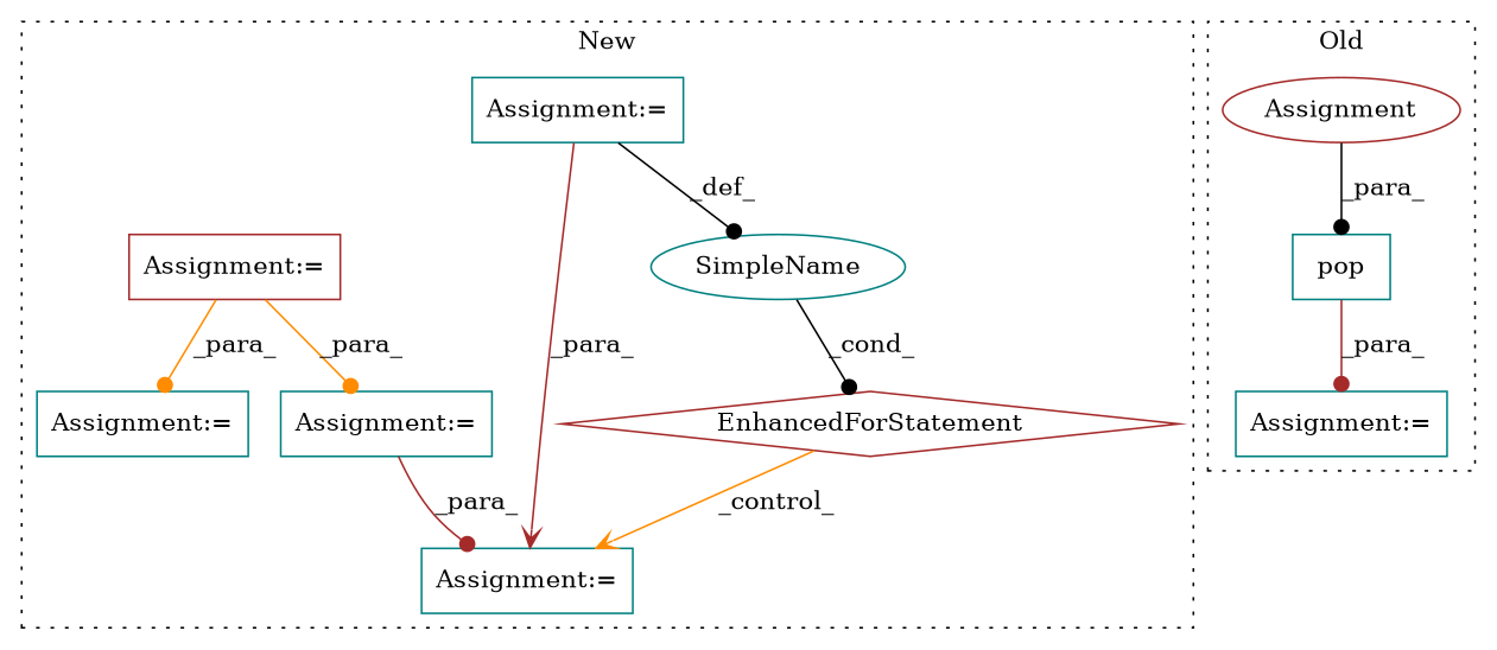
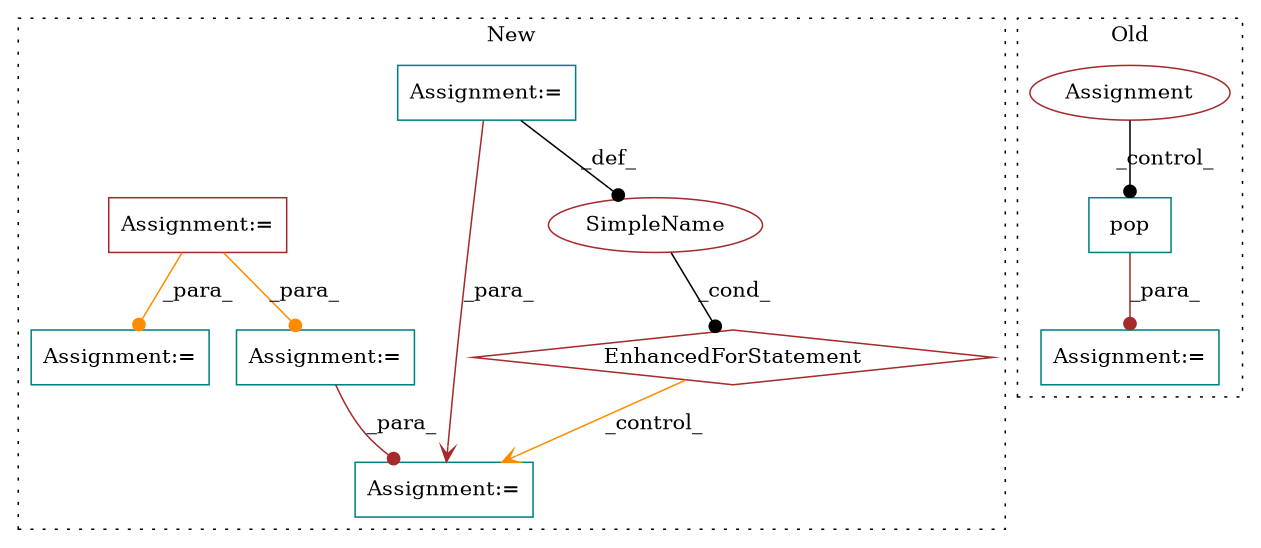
  digraph {
    node [a=7 color=teal l=1 s="808,874" shape=box]
    edge [arrowhead=dot color=darkorange]
    n1 [a=70 color=brown l="53,2" label=EnhancedForStatement shape=diamond]
    n2 [l="53,2" label="Assignment:="]
    n3 [label="Assignment:=" s=896]
-   n4 [a=42 l=2 label=SimpleName s=865 shape=ellipse]
+   n4 [a=42 color=brown l=2 label=SimpleName s=865 shape=ellipse]
    n5 [color=brown label="Assignment:=" s=689]
    n6 [label="Assignment:=" s=729]
    n7 [label="Assignment:=" s=786]
    n8 [a=32 l="4,1" label=pop s="434,476"]
    n9 [label="Assignment:=" s=502]
    n10 [a=45 color=brown l=12 label=Assignment s=438 shape=ellipse]
    subgraph cluster_1 {
      label=New
      style=dotted
      n1
      n2
      n3
      n4
      n5
      n6
      n7
    }
    subgraph cluster_2 {
      label=Old
      style=dotted
      n8
      n9
      n10
    }
    n1 -> n3 [arrowhead=vee label=_control_]
    n2 -> n3 [arrowhead=vee color=brown label=_para_]
    n2 -> n4 [color=black label=_def_]
    n4 -> n1 [color=black label=_cond_]
    n5 -> n6 [label=_para_]
    n5 -> n7 [label=_para_]
    n7 -> n3 [color=brown label=_para_]
    n8 -> n9 [color=brown label=_para_]
-   n10 -> n8 [color=black label=_para_]
+   n10 -> n8 [color=black label=_control_]
  }
